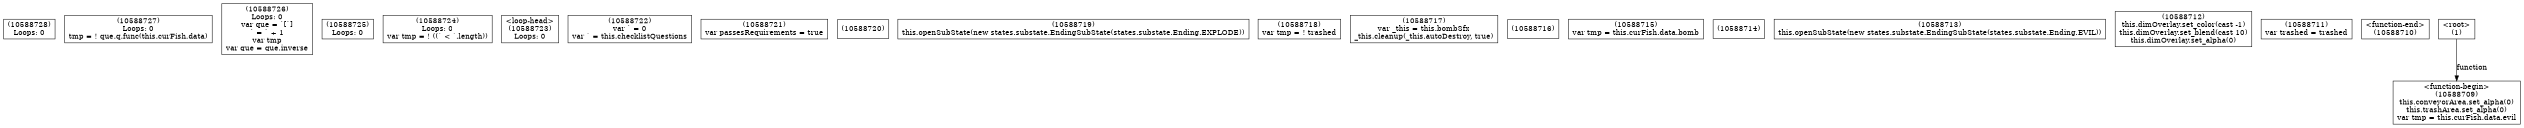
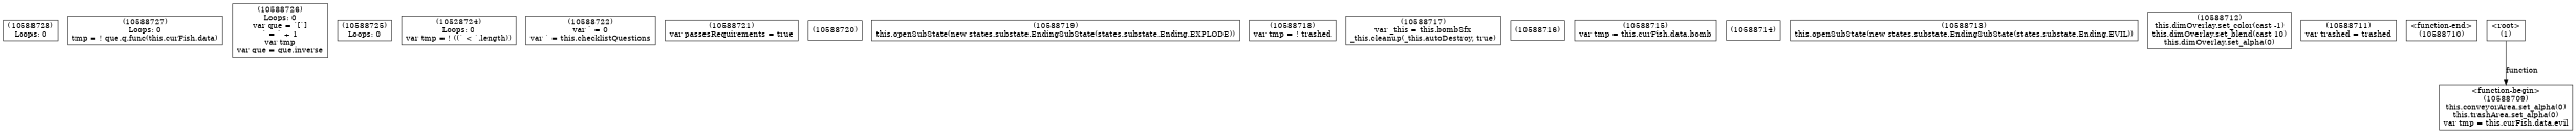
  digraph {
    node [shape=box]
    n1 [label="(10588728)\nLoops: 0"]
    n2 [label="(10588727)\nLoops: 0\ntmp = ! que.q.func(this.curFish.data)"]
    n3 [label="(10588726)\nLoops: 0\nvar que = `[`]\n` = ` + 1\nvar tmp\nvar que = que.inverse"]
    n4 [label="(10588725)\nLoops: 0"]
-   n5 [label="(10588724)\nLoops: 0\nvar tmp = ! ((` < `.length))"]
-   n6 [label="<loop-head>\n(10588723)\nLoops: 0"]
+   n5 [label="(10528724)\nLoops: 0\nvar tmp = ! ((` < `.length))"]
    n7 [label="(10588722)\nvar ` = 0\nvar ` = this.checklistQuestions"]
    n8 [label="(10588721)\nvar passesRequirements = true"]
    n9 [label="(10588720)"]
    n10 [label="(10588719)\nthis.openSubState(new states.substate.EndingSubState(states.substate.Ending.EXPLODE))"]
    n11 [label="(10588718)\nvar tmp = ! trashed"]
    n12 [label="(10588717)\nvar _this = this.bombSfx\n_this.cleanup(_this.autoDestroy, true)"]
    n13 [label="(10588716)"]
    n14 [label="(10588715)\nvar tmp = this.curFish.data.bomb"]
    n15 [label="(10588714)"]
    n16 [label="(10588713)\nthis.openSubState(new states.substate.EndingSubState(states.substate.Ending.EVIL))"]
    n17 [label="(10588712)\nthis.dimOverlay.set_color(cast -1)\nthis.dimOverlay.set_blend(cast 10)\nthis.dimOverlay.set_alpha(0)"]
    n18 [label="(10588711)\nvar trashed = trashed"]
    n19 [label="<function-end>\n(10588710)"]
    n20 [label="<function-begin>\n(10588709)\nthis.conveyorArea.set_alpha(0)\nthis.trashArea.set_alpha(0)\nvar tmp = this.curFish.data.evil"]
    n21 [label="<root>\n(1)"]
    n21 -> n20 [label=function]
  }
